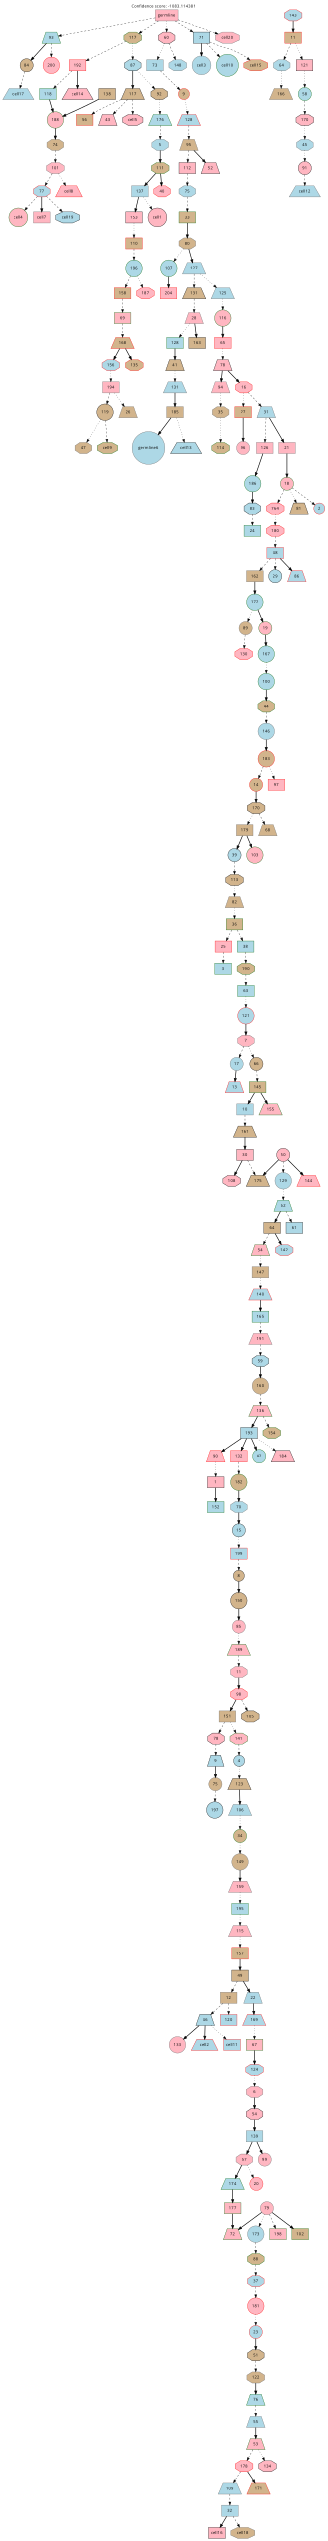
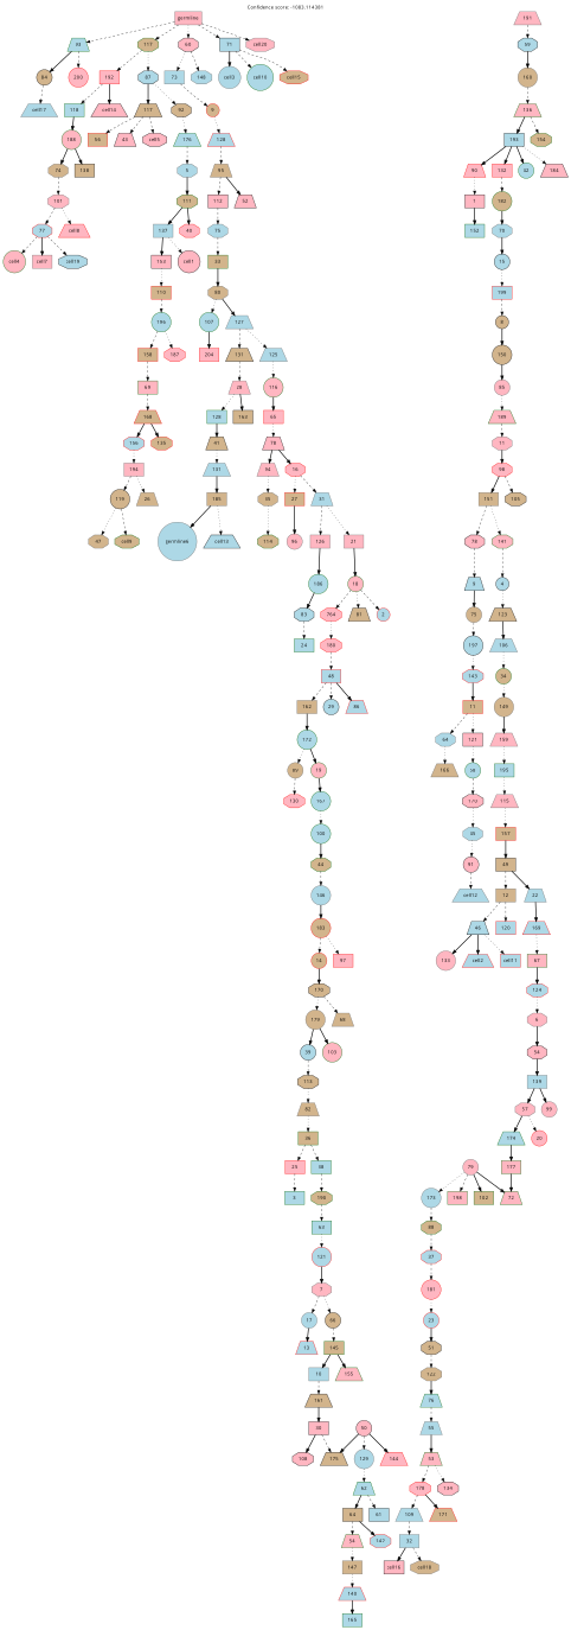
  digraph {
    fontname="Open Sans"
    label="Confidence score: -1083.114381"
    labelloc=t
    node [color=gray40 fillcolor=lightblue fontname="Open Sans" shape=box style=filled]
    edge [fontname="Open Sans" style=bold]
    n1 [color=darkgreen label=93 shape=trapezium]
    n2 [color=black fillcolor=tan label=84 shape=circle]
    n3 [color=red fillcolor=lightpink label=200 shape=circle]
    cell17 [shape=trapezium]
    n5 [fillcolor=lightpink label=101 shape=octagon]
    n6 [color=red label=77 shape=octagon]
    cell8 [color=red fillcolor=lightpink shape=trapezium]
    cell4 [color=darkgreen fillcolor=lightpink shape=circle]
    cell7 [fillcolor=lightpink]
    cell19 [color=black shape=octagon]
    n11 [fillcolor=tan label=74 shape=octagon]
    n12 [color=darkgreen fillcolor=lightpink label=188 shape=circle]
    n13 [color=black fillcolor=tan label=138]
    n14 [color=darkgreen label=118]
    n15 [color=red fillcolor=lightpink label=192]
    cell14 [color=black fillcolor=lightpink shape=trapezium]
    n17 [color=black fillcolor=tan label=117 shape=trapezium]
    n18 [color=red fillcolor=tan label=56]
    n19 [color=black fillcolor=lightpink label=43 shape=trapezium]
    cell5 [color=black fillcolor=lightpink shape=octagon]
    n21 [color=black fillcolor=tan label=119 shape=circle]
    n22 [fillcolor=tan label=47 shape=octagon]
    cell9 [color=darkgreen fillcolor=tan shape=octagon]
    n24 [fillcolor=lightpink label=194]
    n25 [fillcolor=tan label=26 shape=trapezium]
    n26 [color=red label=156 shape=octagon]
    n27 [color=red fillcolor=tan label=168 shape=trapezium]
    n28 [color=red fillcolor=tan label=135 shape=octagon]
    n29 [color=darkgreen fillcolor=lightpink label=69]
    n30 [color=red fillcolor=tan label=158]
    n31 [color=darkgreen label=196 shape=circle]
    n32 [color=red fillcolor=lightpink label=187 shape=octagon]
    n33 [color=red fillcolor=tan label=110]
    n34 [color=black fillcolor=lightpink label=153]
    n35 [label=137]
    cell1 [color=black fillcolor=lightpink shape=circle]
    n37 [color=darkgreen fillcolor=tan label=111 shape=octagon]
    n38 [color=red fillcolor=lightpink label=40 shape=octagon]
    n39 [label=5 shape=octagon]
    n40 [color=darkgreen label=176 shape=trapezium]
    n41 [color=black fillcolor=tan label=92 shape=octagon]
    n42 [color=black label=87 shape=octagon]
    n43 [color=darkgreen fillcolor=tan label=117 shape=octagon]
    n44 [color=darkgreen label=107 shape=circle]
    n45 [color=red fillcolor=lightpink label=204]
    n46 [label=131 shape=trapezium]
    n47 [fillcolor=tan label=185]
    n48 [label=germline6 shape=circle]
    cell13 [color=black shape=trapezium]
    n50 [color=black fillcolor=tan label=41 shape=trapezium]
    n51 [color=darkgreen label=128]
    n52 [fillcolor=lightpink label=28 shape=trapezium]
    n53 [color=black fillcolor=tan label=163]
    n54 [color=black fillcolor=tan label=131 shape=trapezium]
    n55 [fillcolor=tan label=35 shape=octagon]
    n56 [color=darkgreen fillcolor=tan label=114 shape=octagon]
    n57 [fillcolor=lightpink label=94 shape=trapezium]
    n58 [color=red fillcolor=tan label=27]
    n59 [fillcolor=lightpink label=96 shape=circle]
    n60 [color=black label=83 shape=octagon]
    n61 [color=darkgreen label=24]
    n62 [color=darkgreen label=186 shape=circle]
    n63 [fillcolor=lightpink label=126]
    n64 [fillcolor=tan label=89 shape=circle]
    n65 [color=red fillcolor=lightpink label=130 shape=octagon]
    n66 [color=red fillcolor=lightpink label=25]
    n67 [color=darkgreen label=3]
    n68 [label=17 shape=circle]
    n69 [color=red label=13 shape=trapezium]
    n70 [color=black fillcolor=lightpink label=1]
    n71 [color=darkgreen label=152]
    n72 [color=red fillcolor=lightpink label=90 shape=trapezium]
    n73 [label=64 shape=octagon]
    n74 [fillcolor=tan label=166 shape=trapezium]
    n75 [label=45 shape=octagon]
    n76 [color=black fillcolor=lightpink label=91 shape=circle]
    cell12 [shape=trapezium]
    n78 [color=black fillcolor=lightpink label=170 shape=octagon]
    n79 [color=darkgreen label=58 shape=circle]
    n80 [color=black fillcolor=lightpink label=121]
    n81 [color=red fillcolor=tan label=11]
    n82 [color=red label=143 shape=octagon]
    n83 [color=black label=197 shape=circle]
    n84 [fillcolor=tan label=75 shape=circle]
    n85 [color=black label=9 shape=trapezium]
    n86 [color=black fillcolor=lightpink label=78 shape=octagon]
    n87 [color=black label=46 shape=trapezium]
    n88 [fillcolor=lightpink label=133 shape=circle]
    cell2 [color=red shape=trapezium]
    cell11 [color=red]
    n91 [fillcolor=tan label=12]
    n92 [color=red label=120]
    n93 [label=109 shape=trapezium]
    n94 [label=32]
    cell16 [color=black fillcolor=lightpink]
    cell18 [fillcolor=tan shape=octagon]
    n97 [color=red fillcolor=lightpink label=178 shape=octagon]
    n98 [color=red fillcolor=tan label=171 shape=trapezium]
    n99 [color=darkgreen fillcolor=lightpink label=53 shape=trapezium]
    n100 [color=black fillcolor=lightpink label=134 shape=octagon]
    n101 [label=55 shape=trapezium]
    n102 [color=darkgreen label=76 shape=trapezium]
    n103 [fillcolor=tan label=122 shape=octagon]
    n104 [color=black fillcolor=tan label=51 shape=octagon]
    n105 [color=red label=23 shape=circle]
    n106 [color=red fillcolor=lightpink label=181 shape=circle]
    n107 [color=red label=37 shape=octagon]
    n108 [color=darkgreen fillcolor=tan label=88 shape=octagon]
    n109 [label=173 shape=circle]
    n110 [fillcolor=lightpink label=79 shape=circle]
    n111 [color=darkgreen fillcolor=lightpink label=198]
    n112 [color=darkgreen fillcolor=tan label=102]
    n113 [color=darkgreen fillcolor=lightpink label=72 shape=trapezium]
    n114 [color=darkgreen fillcolor=lightpink label=177]
    n115 [color=darkgreen label=174 shape=trapezium]
    n116 [fillcolor=lightpink label=57 shape=octagon]
    n117 [color=red fillcolor=lightpink label=20 shape=circle]
    n118 [label=139]
    n119 [fillcolor=lightpink label=99 shape=circle]
    n120 [color=black fillcolor=lightpink label=54 shape=octagon]
    n121 [fillcolor=lightpink label=6 shape=octagon]
    n122 [color=red label=124 shape=octagon]
    n123 [color=darkgreen fillcolor=lightpink label=67]
    n124 [color=red label=169 shape=trapezium]
    n125 [label=22 shape=trapezium]
    n126 [color=black fillcolor=tan label=49]
    n127 [color=red fillcolor=tan label=157]
    n128 [fillcolor=lightpink label=115 shape=trapezium]
    n129 [color=darkgreen label=195]
    n130 [fillcolor=lightpink label=159 shape=trapezium]
    n131 [fillcolor=tan label=149 shape=circle]
    n132 [color=darkgreen fillcolor=tan label=34 shape=circle]
    n133 [label=106 shape=trapezium]
    n134 [color=black fillcolor=tan label=123 shape=trapezium]
    n135 [color=black label=4 shape=circle]
    n136 [color=darkgreen fillcolor=lightpink label=141 shape=octagon]
    n137 [fillcolor=tan label=151]
    n138 [color=red fillcolor=lightpink label=98 shape=octagon]
    n139 [color=black fillcolor=tan label=105 shape=octagon]
    n140 [fillcolor=lightpink label=11 shape=octagon]
    n141 [color=darkgreen fillcolor=lightpink label=189 shape=trapezium]
    n142 [fillcolor=lightpink label=85 shape=circle]
    n143 [color=black fillcolor=tan label=150 shape=circle]
    n144 [color=black fillcolor=tan label=8 shape=circle]
    n145 [color=red label=199]
    n146 [color=black label=15 shape=circle]
    n147 [label=70 shape=octagon]
    n148 [color=darkgreen fillcolor=tan label=182 shape=circle]
    n149 [color=red fillcolor=lightpink label=132]
    n150 [color=black label=193]
    n151 [color=darkgreen label=42 shape=circle]
    n152 [color=black fillcolor=lightpink label=184 shape=trapezium]
    n153 [color=darkgreen fillcolor=lightpink label=136 shape=trapezium]
    n154 [color=darkgreen fillcolor=tan label=154 shape=octagon]
    n155 [fillcolor=tan label=160 shape=circle]
    n156 [color=black label=59 shape=octagon]
    n157 [fillcolor=lightpink label=191 shape=trapezium]
    n158 [color=darkgreen label=165]
    n159 [color=red label=140 shape=trapezium]
    n160 [fillcolor=tan label=147]
    n161 [color=darkgreen fillcolor=lightpink label=54 shape=trapezium]
    n162 [color=black fillcolor=tan label=64]
    n163 [color=red label=142 shape=octagon]
    n164 [color=darkgreen label=62 shape=trapezium]
    n165 [color=black label=61]
    n166 [label=129 shape=circle]
    n167 [color=black fillcolor=lightpink label=50 shape=circle]
    n168 [color=red fillcolor=lightpink label=144 shape=trapezium]
    n169 [color=black fillcolor=tan label=175 shape=trapezium]
    n170 [color=black fillcolor=lightpink label=30]
    n171 [color=black fillcolor=lightpink label=108 shape=octagon]
    n172 [color=black fillcolor=tan label=161 shape=trapezium]
    n173 [label=10]
    n174 [color=darkgreen fillcolor=tan label=145]
    n175 [color=darkgreen fillcolor=lightpink label=155 shape=trapezium]
    n176 [color=black fillcolor=tan label=66 shape=circle]
    n177 [fillcolor=lightpink label=7 shape=octagon]
    n178 [color=red label=121 shape=circle]
    n179 [color=darkgreen label=63]
    n180 [color=darkgreen fillcolor=tan label=190 shape=octagon]
    n181 [color=darkgreen label=38]
    n182 [color=darkgreen fillcolor=tan label=36]
    n183 [fillcolor=tan label=82 shape=trapezium]
    n184 [color=black fillcolor=tan label=113 shape=octagon]
    n185 [color=black label=39 shape=circle]
-   n186 [fillcolor=tan label=179]
+   n186 [fillcolor=tan label=179 shape=circle]
    n187 [color=darkgreen fillcolor=lightpink label=103 shape=circle]
    n188 [color=black fillcolor=tan label=170 shape=octagon]
    n189 [fillcolor=tan label=68 shape=trapezium]
    n190 [color=red fillcolor=tan label=14 shape=circle]
    n191 [color=red fillcolor=tan label=183 shape=circle]
    n192 [color=red fillcolor=lightpink label=97]
    n193 [label=146 shape=circle]
    n194 [color=darkgreen fillcolor=tan label=44 shape=octagon]
    n195 [color=darkgreen label=100 shape=circle]
    n196 [color=darkgreen label=167 shape=circle]
    n197 [color=darkgreen fillcolor=lightpink label=19 shape=circle]
    n198 [color=darkgreen label=172 shape=circle]
    n199 [fillcolor=tan label=162]
    n200 [color=red label=48]
    n201 [color=black label=29 shape=circle]
    n202 [color=red label=86 shape=trapezium]
    n203 [color=red fillcolor=lightpink label=180 shape=octagon]
    n204 [color=red fillcolor=lightpink label=764 shape=octagon]
    n205 [color=darkgreen fillcolor=lightpink label=18 shape=circle]
    n206 [color=black fillcolor=tan label=81 shape=trapezium]
    n207 [color=red label=2 shape=circle]
    n208 [fillcolor=lightpink label=21]
    n209 [label=31 shape=trapezium]
    n210 [color=red fillcolor=lightpink label=16 shape=octagon]
    n211 [color=black fillcolor=lightpink label=78 shape=trapezium]
    n212 [color=red fillcolor=lightpink label=65]
    n213 [color=darkgreen fillcolor=lightpink label=116 shape=circle]
    n214 [label=125 shape=trapezium]
    n215 [label=127 shape=trapezium]
    n216 [fillcolor=tan label=80 shape=octagon]
    n217 [color=darkgreen fillcolor=tan label=33]
    n218 [label=75 shape=octagon]
    n219 [color=black fillcolor=lightpink label=112]
    n220 [fillcolor=tan label=95 shape=trapezium]
    n221 [color=black fillcolor=lightpink label=52 shape=trapezium]
    n222 [color=red label=128 shape=trapezium]
    n223 [color=red fillcolor=tan label=9 shape=circle]
    n224 [label=73]
    n225 [color=black fillcolor=lightpink label=60 shape=octagon]
    n226 [label=148 shape=octagon]
    n227 [fillcolor=lightpink label=germline]
    n228 [color=black label=71]
    cell20 [fillcolor=lightpink shape=octagon]
    cell3 [shape=circle]
    cell10 [color=darkgreen shape=circle]
    cell15 [color=red fillcolor=tan shape=octagon]
    n1 -> n2
    n1 -> n3 [style=dashed]
    n2 -> cell17 [style=dashed]
    n5 -> n6 [style=dashed]
    n5 -> cell8 [style=dotted]
    n6 -> cell4 [style=dashed]
    n6 -> cell7
    n6 -> cell19 [style=dashed]
    n11 -> n5 [style=dashed]
    n12 -> n11
-   n13 -> n12
+   n12 -> n13
    n14 -> n12
    n15 -> n14 [style=dashed]
    n15 -> cell14
    n17 -> n18 [style=dashed]
    n17 -> n19 [style=dashed]
    n17 -> cell5 [style=dashed]
    n21 -> n22 [style=dotted]
    n21 -> cell9 [style=dashed]
    n24 -> n21 [style=dashed]
    n24 -> n25 [style=dotted]
    n26 -> n24 [style=dotted]
    n27 -> n26
    n27 -> n28
    n29 -> n27 [style=dashed]
    n30 -> n29 [style=dashed]
    n31 -> n30 [style=dashed]
    n31 -> n32 [style=dotted]
    n33 -> n31 [style=dashed]
    n34 -> n33 [style=dotted]
    n35 -> n34
    n35 -> cell1 [style=dotted]
    n37 -> n35
    n37 -> n38
    n39 -> n37
    n40 -> n39 [style=dashed]
    n41 -> n40 [style=dotted]
    n42 -> n17
    n42 -> n41 [style=dotted]
    n43 -> n15 [style=dashed]
    n43 -> n42 [style=dotted]
    n44 -> n45
    n46 -> n47
    n47 -> n48
    n47 -> cell13 [style=dotted]
    n50 -> n46 [style=dotted]
    n51 -> n50
    n52 -> n51 [style=dotted]
    n52 -> n53
    n54 -> n52 [style=dashed]
    n55 -> n56 [style=dotted]
    n57 -> n55 [style=dotted]
    n58 -> n59
    n60 -> n61 [style=dashed]
    n62 -> n60
    n63 -> n62
    n64 -> n65 [style=dashed]
    n66 -> n67 [style=dashed]
    n68 -> n69
    n70 -> n71
    n72 -> n70 [style=dotted]
    n73 -> n74 [style=dotted]
    n75 -> n76 [style=dotted]
    n76 -> cell12 [style=dashed]
    n78 -> n75 [style=dotted]
    n79 -> n78 [style=dashed]
    n80 -> n79 [style=dotted]
    n81 -> n73 [style=dashed]
    n81 -> n80 [style=dotted]
    n82 -> n81
+   n83 -> n82 [style=dotted]
    n84 -> n83 [style=dashed]
    n85 -> n84
    n86 -> n85 [style=dashed]
    n87 -> n88
    n87 -> cell2
    n87 -> cell11 [style=dotted]
    n91 -> n87 [style=dashed]
    n91 -> n92 [style=dashed]
    n93 -> n94 [style=dashed]
    n94 -> cell16
    n94 -> cell18 [style=dashed]
    n97 -> n93 [style=dashed]
    n97 -> n98
    n99 -> n97 [style=dashed]
    n99 -> n100 [style=dotted]
    n101 -> n99
    n102 -> n101 [style=dashed]
    n103 -> n102
    n104 -> n103 [style=dashed]
    n105 -> n104
    n106 -> n105 [style=dotted]
    n107 -> n106 [style=dashed]
    n108 -> n107 [style=dashed]
    n109 -> n108 [style=dashed]
    n110 -> n109 [style=dotted]
    n110 -> n111 [style=dashed]
    n110 -> n112
    n110 -> n113
    n114 -> n113
    n115 -> n114
    n116 -> n115
    n116 -> n117 [style=dotted]
    n118 -> n116
    n118 -> n119
    n120 -> n118
    n121 -> n120
    n122 -> n121 [style=dotted]
    n123 -> n122
    n124 -> n123 [style=dotted]
    n125 -> n124
    n126 -> n91 [style=dashed]
    n126 -> n125
    n127 -> n126
    n128 -> n127 [style=dotted]
    n129 -> n128 [style=dotted]
    n130 -> n129 [style=dotted]
    n131 -> n130
    n132 -> n131 [style=dotted]
    n133 -> n132 [style=dotted]
    n134 -> n133
    n135 -> n134 [style=dotted]
    n136 -> n135 [style=dashed]
    n137 -> n86 [style=dashed]
    n137 -> n136 [style=dotted]
    n138 -> n137
    n138 -> n139 [style=dashed]
    n140 -> n138
    n141 -> n140 [style=dashed]
    n142 -> n141 [style=dotted]
    n143 -> n142
    n144 -> n143
    n145 -> n144 [style=dashed]
    n146 -> n145 [style=dotted]
    n147 -> n146
    n148 -> n147
    n149 -> n148 [style=dashed]
    n150 -> n72
    n150 -> n149
    n150 -> n151
    n150 -> n152 [style=dotted]
    n153 -> n150
    n153 -> n154 [style=dashed]
    n155 -> n153 [style=dashed]
    n156 -> n155
    n157 -> n156 [style=dashed]
-   n158 -> n157 [style=dashed]
    n159 -> n158
    n160 -> n159 [style=dotted]
    n161 -> n160 [style=dotted]
    n162 -> n161 [style=dashed]
    n162 -> n163
    n164 -> n162
    n164 -> n165 [style=dashed]
    n166 -> n164 [style=dotted]
    n167 -> n166 [style=dashed]
    n167 -> n168
    n167 -> n169
    n170 -> n169 [style=dashed]
    n170 -> n171
    n172 -> n170
    n173 -> n172 [style=dashed]
    n174 -> n173
    n174 -> n175
    n176 -> n174 [style=dashed]
    n177 -> n68 [style=dashed]
    n177 -> n176 [style=dotted]
    n178 -> n177
    n179 -> n178 [style=dotted]
    n180 -> n179 [style=dashed]
    n181 -> n180 [style=dashed]
    n182 -> n66 [style=dashed]
    n182 -> n181 [style=dashed]
    n183 -> n182 [style=dotted]
    n184 -> n183 [style=dotted]
    n185 -> n184 [style=dashed]
    n186 -> n185
    n186 -> n187
    n188 -> n186 [style=dotted]
    n188 -> n189 [style=dashed]
    n190 -> n188
    n191 -> n190 [style=dashed]
    n191 -> n192 [style=dotted]
    n193 -> n191
    n194 -> n193 [style=dashed]
    n195 -> n194
    n196 -> n195 [style=dotted]
    n197 -> n196
    n198 -> n64 [style=dotted]
    n198 -> n197
    n199 -> n198
    n200 -> n199 [style=dashed]
    n200 -> n201 [style=dashed]
    n200 -> n202
    n203 -> n200 [style=dashed]
    n204 -> n203 [style=dotted]
    n205 -> n204 [style=dashed]
    n205 -> n206 [style=dotted]
    n205 -> n207 [style=dashed]
    n208 -> n205
    n209 -> n63 [style=dashed]
-   n209 -> n208
+   n209 -> n208 [style=dotted]
    n210 -> n58 [style=dotted]
    n210 -> n209 [style=dashed]
    n211 -> n57
    n211 -> n210
    n212 -> n211 [style=dotted]
    n213 -> n212
    n214 -> n213 [style=dotted]
    n215 -> n54 [style=dashed]
    n215 -> n214 [style=dotted]
    n216 -> n44 [style=dotted]
    n216 -> n215
    n217 -> n216
    n218 -> n217 [style=dashed]
    n219 -> n218 [style=dashed]
    n220 -> n219 [style=dashed]
    n220 -> n221
    n222 -> n220 [style=dashed]
    n223 -> n222 [style=dotted]
    n224 -> n223 [style=dashed]
    n225 -> n224 [style=dotted]
    n225 -> n226 [style=dashed]
    n227 -> n1 [style=dashed]
    n227 -> n43 [style=dashed]
    n227 -> n225 [style=dotted]
    n227 -> n228 [style=dashed]
    n227 -> cell20 [style=dashed]
    n228 -> cell3
    n228 -> cell10 [style=dashed]
    n228 -> cell15 [style=dashed]
  }
